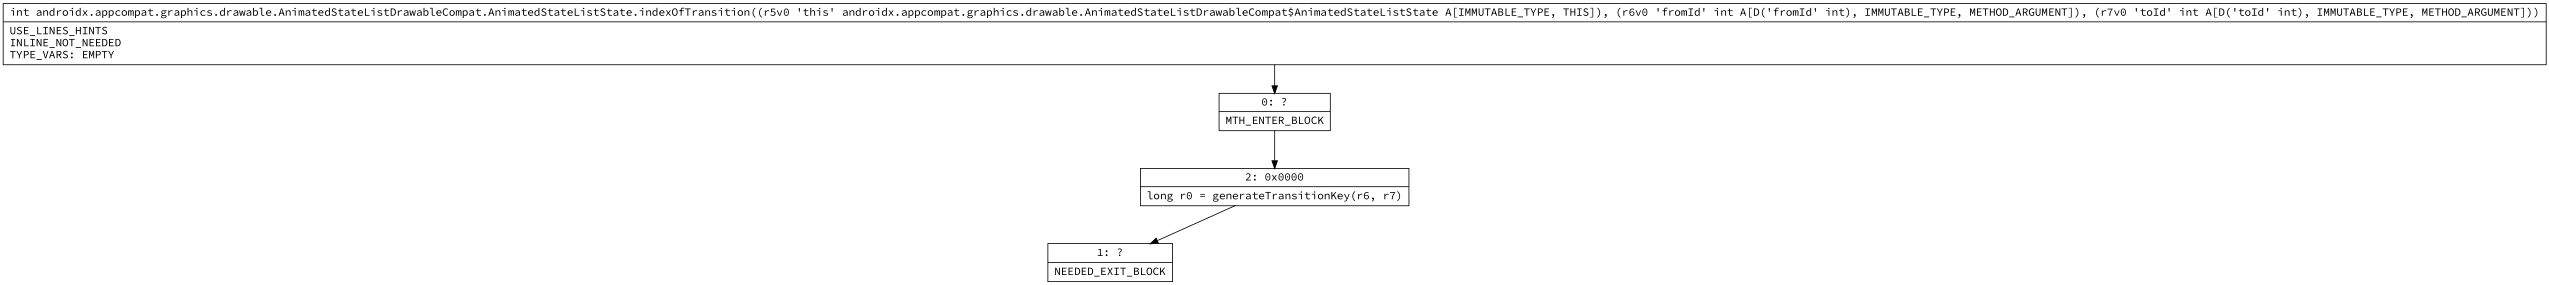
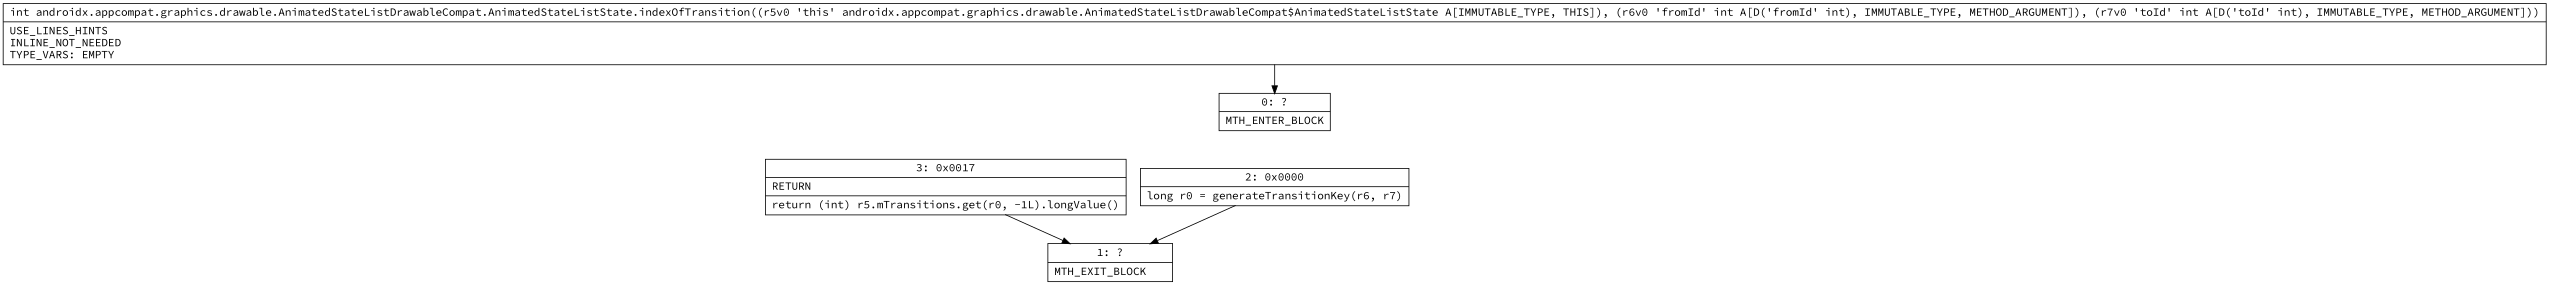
  digraph {
    fontname="Source Code Pro"
    node [fontname="Source Code Pro" shape=record]
    edge [fontname="Source Code Pro"]
    n1 [label="{0\:\ ?|MTH_ENTER_BLOCK\l}"]
    n2 [label="{2\:\ 0x0000|long r0 = generateTransitionKey(r6, r7)\l}"]
-   n3 [label="{1\:\ ?|NEEDED_EXIT_BLOCK\l}"]
+   n3 [label="{1\:\ ?|MTH_EXIT_BLOCK\l}"]
+   n4 [label="{3\:\ 0x0017|RETURN\l|return (int) r5.mTransitions.get(r0, \-1L).longValue()\l}"]
    n5 [label="{int androidx.appcompat.graphics.drawable.AnimatedStateListDrawableCompat.AnimatedStateListState.indexOfTransition((r5v0 'this' androidx.appcompat.graphics.drawable.AnimatedStateListDrawableCompat$AnimatedStateListState A[IMMUTABLE_TYPE, THIS]), (r6v0 'fromId' int A[D('fromId' int), IMMUTABLE_TYPE, METHOD_ARGUMENT]), (r7v0 'toId' int A[D('toId' int), IMMUTABLE_TYPE, METHOD_ARGUMENT]))  | USE_LINES_HINTS\lINLINE_NOT_NEEDED\lTYPE_VARS: EMPTY\l}"]
-   n1 -> n2
    n2 -> n3
+   n4 -> n3
    n5 -> n1
  }
